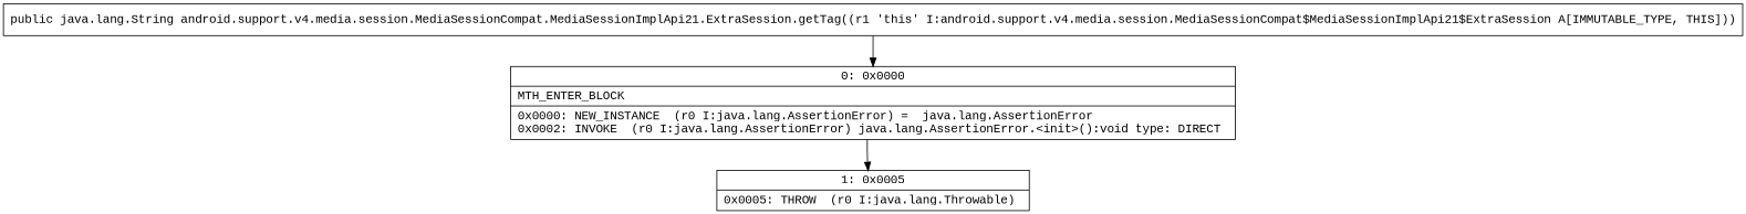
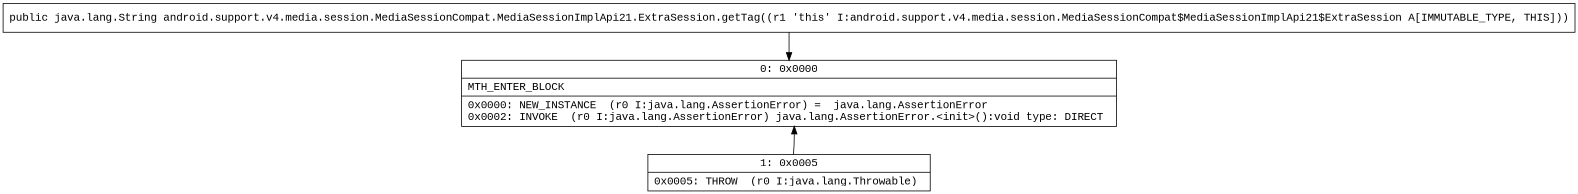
  digraph {
    fontname="Liberation Mono"
    node [shape=record fontname="Liberation Mono"]
    edge [fontname="Liberation Mono"]
    n1 [label="{0\:\ 0x0000|MTH_ENTER_BLOCK\l|0x0000: NEW_INSTANCE  (r0 I:java.lang.AssertionError) =  java.lang.AssertionError \l0x0002: INVOKE  (r0 I:java.lang.AssertionError) java.lang.AssertionError.\<init\>():void type: DIRECT \l}"]
    n2 [label="{1\:\ 0x0005|0x0005: THROW  (r0 I:java.lang.Throwable) \l}"]
    n3 [label="{public java.lang.String android.support.v4.media.session.MediaSessionCompat.MediaSessionImplApi21.ExtraSession.getTag((r1 'this' I:android.support.v4.media.session.MediaSessionCompat$MediaSessionImplApi21$ExtraSession A[IMMUTABLE_TYPE, THIS])) }"]
-   n1 -> n2
+   n2 -> n1
    n3 -> n1
  }
